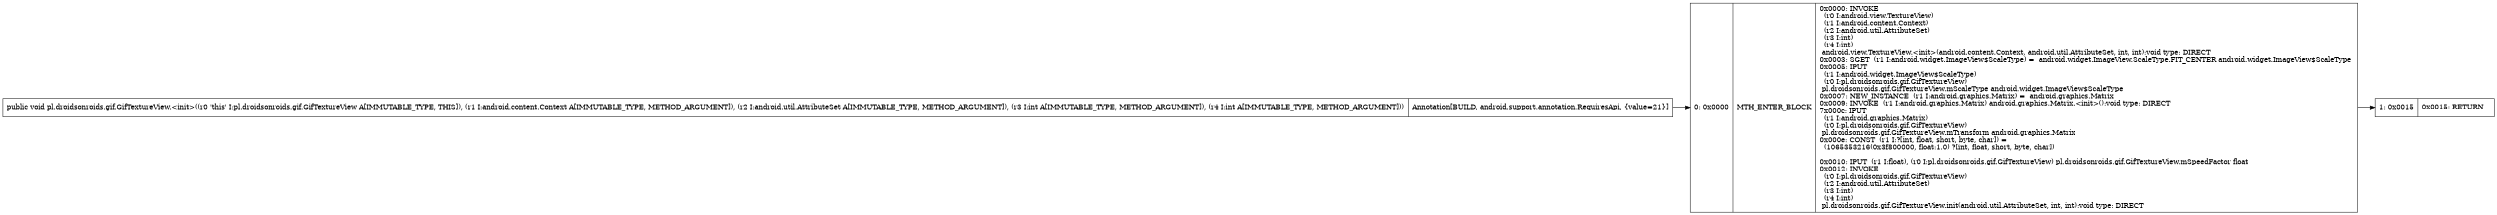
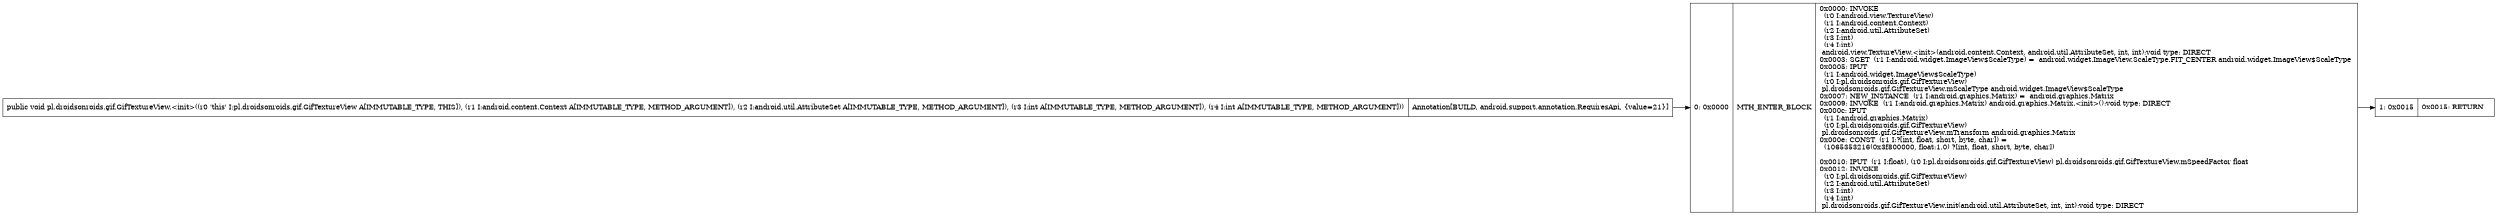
  digraph {
    rankdir=LR
    node [shape=record]
-   n1 [label="{0\:\ 0x0000|MTH_ENTER_BLOCK\l|0x0000: INVOKE  \l  (r0 I:android.view.TextureView)\l  (r1 I:android.content.Context)\l  (r2 I:android.util.AttributeSet)\l  (r3 I:int)\l  (r4 I:int)\l android.view.TextureView.\<init\>(android.content.Context, android.util.AttributeSet, int, int):void type: DIRECT \l0x0003: SGET  (r1 I:android.widget.ImageView$ScaleType) =  android.widget.ImageView.ScaleType.FIT_CENTER android.widget.ImageView$ScaleType \l0x0005: IPUT  \l  (r1 I:android.widget.ImageView$ScaleType)\l  (r0 I:pl.droidsonroids.gif.GifTextureView)\l pl.droidsonroids.gif.GifTextureView.mScaleType android.widget.ImageView$ScaleType \l0x0007: NEW_INSTANCE  (r1 I:android.graphics.Matrix) =  android.graphics.Matrix \l0x0009: INVOKE  (r1 I:android.graphics.Matrix) android.graphics.Matrix.\<init\>():void type: DIRECT \l7x000c: IPUT  \l  (r1 I:android.graphics.Matrix)\l  (r0 I:pl.droidsonroids.gif.GifTextureView)\l pl.droidsonroids.gif.GifTextureView.mTransform android.graphics.Matrix \l0x000e: CONST  (r1 I:?[int, float, short, byte, char]) = \l  (1065353216(0x3f800000, float:1.0) ?[int, float, short, byte, char])\l \l0x0010: IPUT  (r1 I:float), (r0 I:pl.droidsonroids.gif.GifTextureView) pl.droidsonroids.gif.GifTextureView.mSpeedFactor float \l0x0012: INVOKE  \l  (r0 I:pl.droidsonroids.gif.GifTextureView)\l  (r2 I:android.util.AttributeSet)\l  (r3 I:int)\l  (r4 I:int)\l pl.droidsonroids.gif.GifTextureView.init(android.util.AttributeSet, int, int):void type: DIRECT \l}"]
+   n1 [label="{0\:\ 0x0000|MTH_ENTER_BLOCK\l|0x0000: INVOKE  \l  (r0 I:android.view.TextureView)\l  (r1 I:android.content.Context)\l  (r2 I:android.util.AttributeSet)\l  (r3 I:int)\l  (r4 I:int)\l android.view.TextureView.\<init\>(android.content.Context, android.util.AttributeSet, int, int):void type: DIRECT \l0x0003: SGET  (r1 I:android.widget.ImageView$ScaleType) =  android.widget.ImageView.ScaleType.FIT_CENTER android.widget.ImageView$ScaleType \l0x0005: IPUT  \l  (r1 I:android.widget.ImageView$ScaleType)\l  (r0 I:pl.droidsonroids.gif.GifTextureView)\l pl.droidsonroids.gif.GifTextureView.mScaleType android.widget.ImageView$ScaleType \l0x0007: NEW_INSTANCE  (r1 I:android.graphics.Matrix) =  android.graphics.Matrix \l0x0009: INVOKE  (r1 I:android.graphics.Matrix) android.graphics.Matrix.\<init\>():void type: DIRECT \l0x000c: IPUT  \l  (r1 I:android.graphics.Matrix)\l  (r0 I:pl.droidsonroids.gif.GifTextureView)\l pl.droidsonroids.gif.GifTextureView.mTransform android.graphics.Matrix \l0x000e: CONST  (r1 I:?[int, float, short, byte, char]) = \l  (1065353216(0x3f800000, float:1.0) ?[int, float, short, byte, char])\l \l0x0010: IPUT  (r1 I:float), (r0 I:pl.droidsonroids.gif.GifTextureView) pl.droidsonroids.gif.GifTextureView.mSpeedFactor float \l0x0012: INVOKE  \l  (r0 I:pl.droidsonroids.gif.GifTextureView)\l  (r2 I:android.util.AttributeSet)\l  (r3 I:int)\l  (r4 I:int)\l pl.droidsonroids.gif.GifTextureView.init(android.util.AttributeSet, int, int):void type: DIRECT \l}"]
    n2 [label="{1\:\ 0x0015|0x0015: RETURN   \l}"]
    n3 [label="{public void pl.droidsonroids.gif.GifTextureView.\<init\>((r0 'this' I:pl.droidsonroids.gif.GifTextureView A[IMMUTABLE_TYPE, THIS]), (r1 I:android.content.Context A[IMMUTABLE_TYPE, METHOD_ARGUMENT]), (r2 I:android.util.AttributeSet A[IMMUTABLE_TYPE, METHOD_ARGUMENT]), (r3 I:int A[IMMUTABLE_TYPE, METHOD_ARGUMENT]), (r4 I:int A[IMMUTABLE_TYPE, METHOD_ARGUMENT]))  | Annotation[BUILD, android.support.annotation.RequiresApi, \{value=21\}]\l}"]
    n1 -> n2
    n3 -> n1
  }
